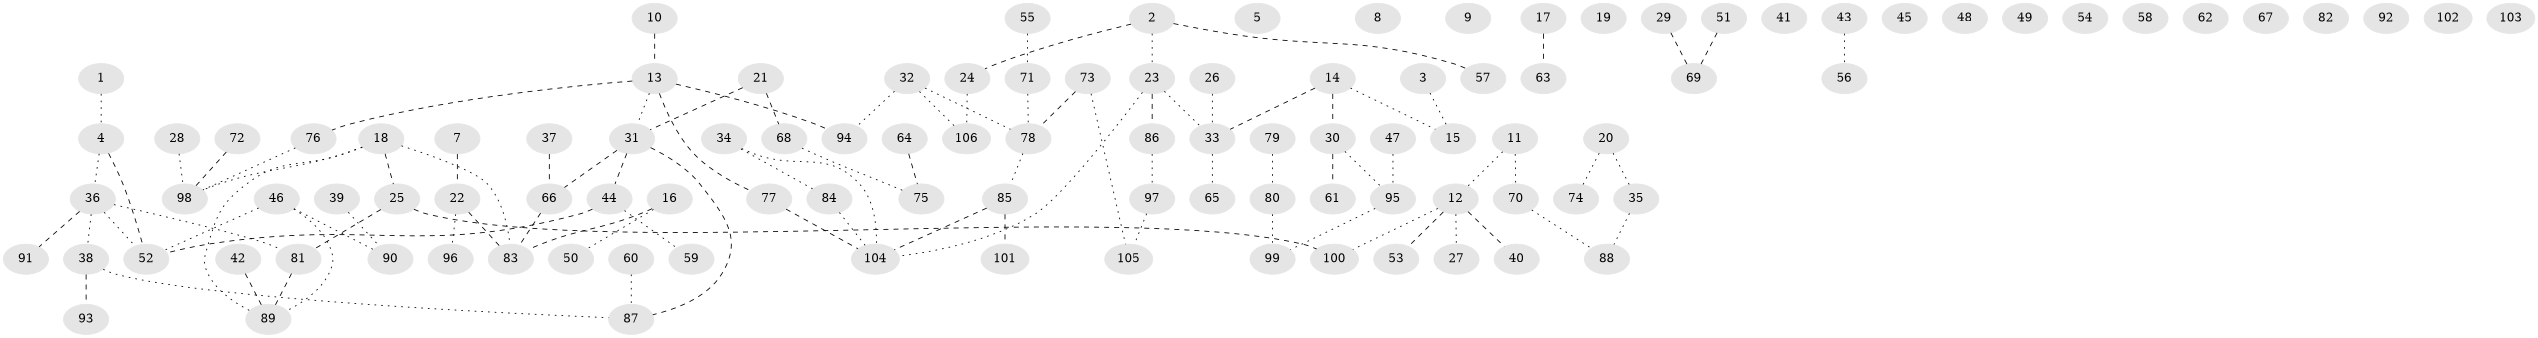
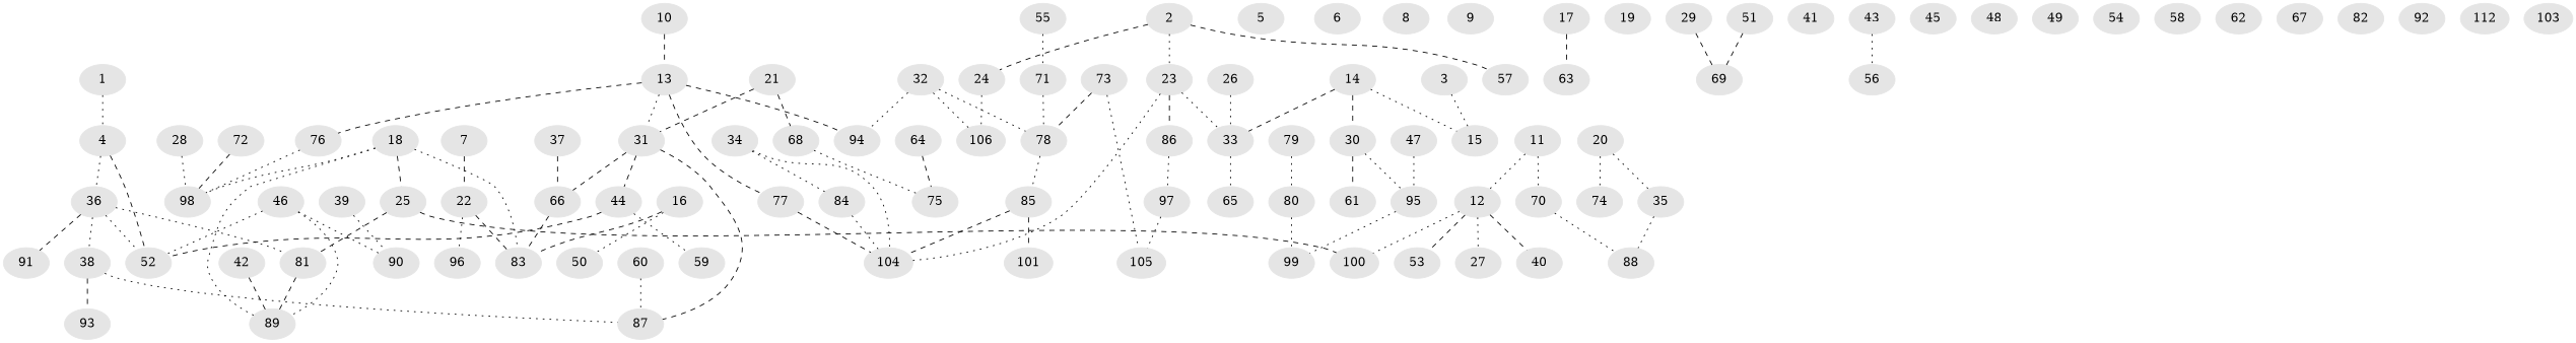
  graph {
    node [color=gray90 style=filled]
    edge [style=dotted]
    1
    4
    36
    52
    37
    66
    2
    23
    24
    57
    33
    86
    104
    106
    3
    15
    81
    38
    91
    5
+   6
    7
    22
    83
    96
    8
    9
    10
    13
    31
    76
    77
    94
    11
    12
    70
    27
    40
    53
    100
    88
    44
    87
    98
    14
    30
    61
    95
    65
    16
    50
    21
    68
    17
    63
    18
    25
    89
    19
    20
    35
    74
    75
    97
    26
    28
    29
    69
    99
    59
    32
    78
    85
    34
    84
    93
    39
    90
    41
    42
    43
    56
    45
    46
    47
    48
    49
    51
    54
    55
    71
    58
    60
    62
    64
    67
    72
    73
    105
    101
    79
    80
    82
    92
-   102
+   102 [label=112]
    103
    1 -- 4
    4 -- 36
    4 -- 52 [style=dashed]
    36 -- 52
    36 -- 81
    36 -- 38
    36 -- 91 [style=dashed]
    37 -- 66 [style=dashed]
    66 -- 83 [style=dashed]
    2 -- 23
    2 -- 24 [style=dashed]
    2 -- 57 [style=dashed]
    23 -- 33
    23 -- 86 [style=dashed]
    23 -- 104
    24 -- 106
    33 -- 65
    86 -- 97
    3 -- 15
    81 -- 89 [style=dashed]
    38 -- 87
    38 -- 93 [style=dashed]
    7 -- 22 [style=dashed]
    22 -- 83 [style=dashed]
    22 -- 96
    10 -- 13 [style=dashed]
    13 -- 31
    13 -- 76 [style=dashed]
    13 -- 77 [style=dashed]
    13 -- 94 [style=dashed]
    31 -- 66 [style=dashed]
    31 -- 44 [style=dashed]
    31 -- 87 [style=dashed]
    76 -- 98
    77 -- 104 [style=dashed]
    11 -- 12
    11 -- 70
    12 -- 27
    12 -- 40 [style=dashed]
    12 -- 53 [style=dashed]
    12 -- 100
    70 -- 88
    44 -- 52 [style=dashed]
    44 -- 59
    14 -- 33 [style=dashed]
    14 -- 15
    14 -- 30 [style=dashed]
    30 -- 61 [style=dashed]
    30 -- 95
    95 -- 99
    16 -- 83 [style=dashed]
    16 -- 50
    21 -- 31 [style=dashed]
    21 -- 68 [style=dashed]
    68 -- 75
    17 -- 63 [style=dashed]
    18 -- 83
    18 -- 98
    18 -- 25 [style=dashed]
    18 -- 89
    25 -- 81 [style=dashed]
    25 -- 100 [style=dashed]
    20 -- 35
    20 -- 74
    35 -- 88
    97 -- 105
    26 -- 33
    28 -- 98
    29 -- 69 [style=dashed]
    32 -- 106
    32 -- 94
    32 -- 78
    78 -- 85
    85 -- 104 [style=dashed]
    85 -- 101 [style=dashed]
    34 -- 104
    34 -- 84
    84 -- 104
    39 -- 90
    42 -- 89 [style=dashed]
    43 -- 56
    46 -- 52
    46 -- 89
    46 -- 90
    47 -- 95
    51 -- 69 [style=dashed]
    55 -- 71
    71 -- 78
    60 -- 87
    64 -- 75 [style=dashed]
    72 -- 98 [style=dashed]
    73 -- 78 [style=dashed]
    73 -- 105
    79 -- 80
    80 -- 99
  }
